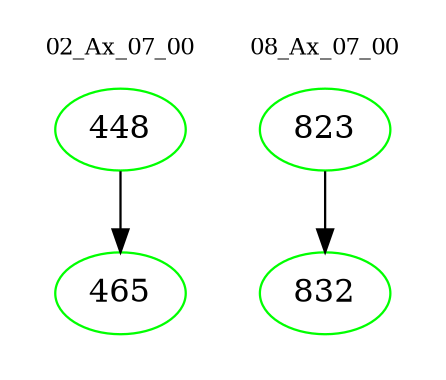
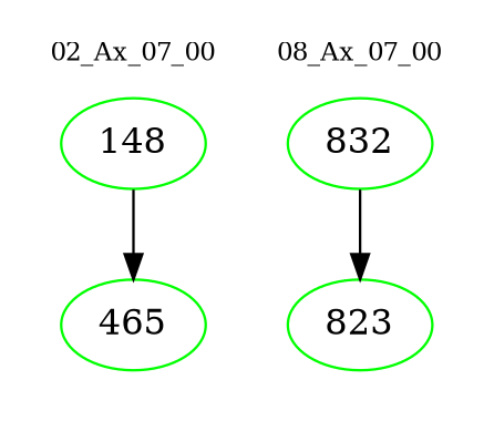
  digraph {
    node [color=green]
    edge [color=black]
-   n1 [label=448]
+   n1 [label=148]
    n2 [label=465]
    n3 [label=823]
    n4 [label=832]
    subgraph cluster_1 {
      color=white
      fontsize=10
      label="02_Ax_07_00"
      n1
      n2
    }
    subgraph cluster_2 {
      color=white
      fontsize=10
      label="08_Ax_07_00"
      n3
      n4
    }
    n1 -> n2
-   n3 -> n4
+   n4 -> n3
  }
